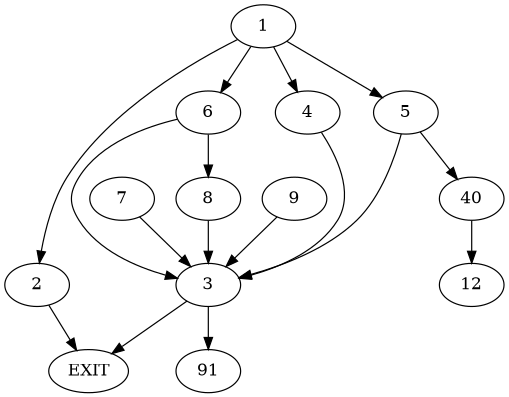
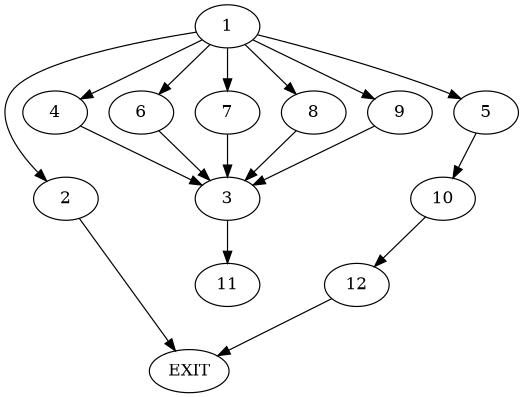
  digraph {
    1
    2
    4
    5
    6
    7
    8
    9
    n9 [label=EXIT]
    3
-   11 [label=91]
-   10 [label=40]
+   11
+   10
    12
    1 -> 2
    1 -> 4
    1 -> 5
    1 -> 6
-   6 -> 8
+   1 -> 7
+   1 -> 8
+   1 -> 9
    2 -> n9
    4 -> 3
-   5 -> 3
    5 -> 10
    6 -> 3
    7 -> 3
    8 -> 3
    9 -> 3
    3 -> 11
    10 -> 12
-   3 -> n9
+   12 -> n9
  }
